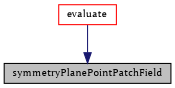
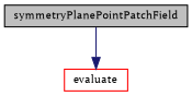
  digraph {
    rankdir=TB
    fontname="PT Serif"
    node [fontname="PT Serif" fontsize=10 shape=record]
    n1 [color=black fillcolor=grey75 fontcolor=black height=0.2 label=symmetryPlanePointPatchField style=filled width=0.4]
    n2 [color=red height=0.2 label=evaluate width=0.4]
-   n2 -> n1 [color=midnightblue fontname="PT Serif" fontsize=10 labelfontname=Helvetica labelfontsize=10 style=solid]
+   n1 -> n2 [color=midnightblue fontname="PT Serif" fontsize=10 labelfontname=Helvetica labelfontsize=10 style=solid]
  }
